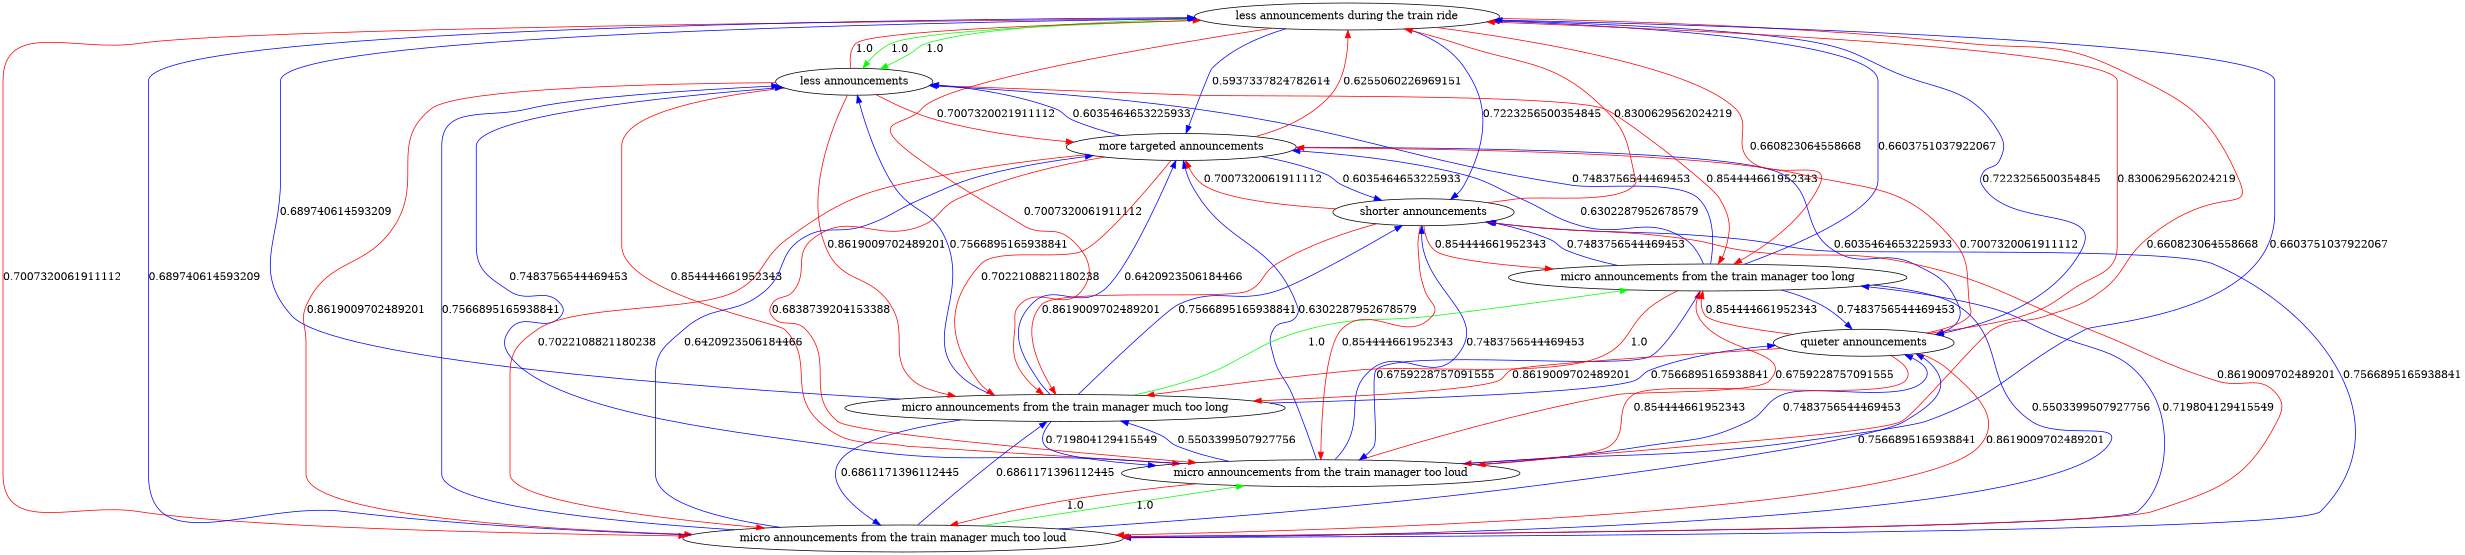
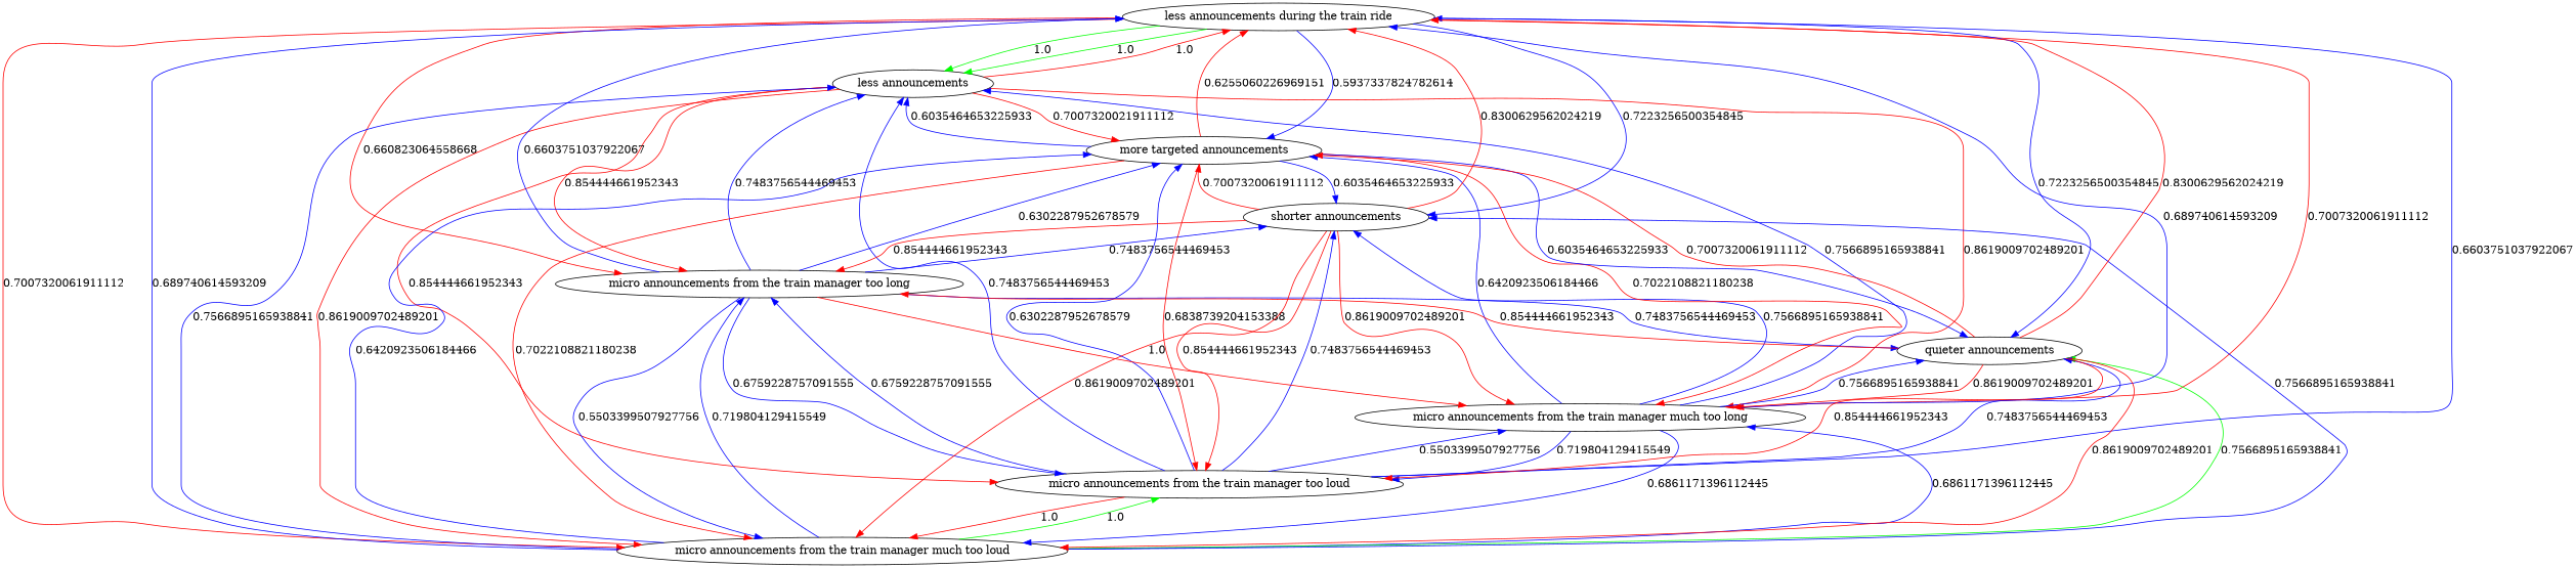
  digraph {
    edge [color=blue]
    "less announcements during the train ride"
    "less announcements"
    "micro announcements from the train manager much too loud"
    "micro announcements from the train manager too loud"
    "micro announcements from the train manager much too long"
    "micro announcements from the train manager too long"
    "more targeted announcements"
    "quieter announcements"
    "shorter announcements"
    "less announcements during the train ride" -> "less announcements" [color=green label=1.0]
    "less announcements during the train ride" -> "less announcements" [color=green label=1.0]
    "less announcements during the train ride" -> "micro announcements from the train manager much too loud" [color=red label=0.7007320061911112]
-   "less announcements during the train ride" -> "micro announcements from the train manager too loud" [color=red label=0.660823064558668]
    "less announcements during the train ride" -> "micro announcements from the train manager much too long" [color=red label=0.7007320061911112]
    "less announcements during the train ride" -> "micro announcements from the train manager too long" [color=red label=0.660823064558668]
    "less announcements during the train ride" -> "more targeted announcements" [label=0.5937337824782614]
    "less announcements during the train ride" -> "quieter announcements" [label=0.7223256500354845]
    "less announcements during the train ride" -> "shorter announcements" [label=0.7223256500354845]
    "less announcements" -> "less announcements during the train ride" [color=red label=1.0]
    "less announcements" -> "micro announcements from the train manager much too loud" [color=red label=0.8619009702489201]
    "less announcements" -> "micro announcements from the train manager too loud" [color=red label=0.854444661952343]
    "less announcements" -> "micro announcements from the train manager much too long" [color=red label=0.8619009702489201]
    "less announcements" -> "micro announcements from the train manager too long" [color=red label=0.854444661952343]
    "less announcements" -> "more targeted announcements" [color=red label=0.7007320021911112]
    "micro announcements from the train manager much too loud" -> "less announcements during the train ride" [label=0.689740614593209]
    "micro announcements from the train manager much too loud" -> "less announcements" [label=0.7566895165938841]
    "micro announcements from the train manager much too loud" -> "micro announcements from the train manager too loud" [color=green label=1.0]
    "micro announcements from the train manager much too loud" -> "micro announcements from the train manager much too long" [label=0.6861171396112445]
    "micro announcements from the train manager much too loud" -> "micro announcements from the train manager too long" [label=0.719804129415549]
    "micro announcements from the train manager much too loud" -> "more targeted announcements" [label=0.6420923506184466]
-   "micro announcements from the train manager much too loud" -> "quieter announcements" [label=0.7566895165938841]
+   "micro announcements from the train manager much too loud" -> "quieter announcements" [color=green label=0.7566895165938841]
    "micro announcements from the train manager much too loud" -> "shorter announcements" [label=0.7566895165938841]
    "micro announcements from the train manager too loud" -> "less announcements during the train ride" [label=0.6603751037922067]
    "micro announcements from the train manager too loud" -> "less announcements" [label=0.7483756544469453]
    "micro announcements from the train manager too loud" -> "micro announcements from the train manager much too loud" [color=red label=1.0]
    "micro announcements from the train manager too loud" -> "micro announcements from the train manager much too long" [label=0.5503399507927756]
-   "micro announcements from the train manager too loud" -> "micro announcements from the train manager too long" [color=red label=0.6759228757091555]
+   "micro announcements from the train manager too loud" -> "micro announcements from the train manager too long" [label=0.6759228757091555]
    "micro announcements from the train manager too loud" -> "more targeted announcements" [label=0.6302287952678579]
    "micro announcements from the train manager too loud" -> "quieter announcements" [label=0.7483756544469453]
    "micro announcements from the train manager too loud" -> "shorter announcements" [label=0.7483756544469453]
    "micro announcements from the train manager much too long" -> "less announcements during the train ride" [label=0.689740614593209]
    "micro announcements from the train manager much too long" -> "less announcements" [label=0.7566895165938841]
    "micro announcements from the train manager much too long" -> "micro announcements from the train manager much too loud" [label=0.6861171396112445]
    "micro announcements from the train manager much too long" -> "micro announcements from the train manager too loud" [label=0.719804129415549]
-   "micro announcements from the train manager much too long" -> "micro announcements from the train manager too long" [color=green label=1.0]
    "micro announcements from the train manager much too long" -> "more targeted announcements" [label=0.6420923506184466]
    "micro announcements from the train manager much too long" -> "quieter announcements" [label=0.7566895165938841]
    "micro announcements from the train manager much too long" -> "shorter announcements" [label=0.7566895165938841]
    "micro announcements from the train manager too long" -> "less announcements during the train ride" [label=0.6603751037922067]
    "micro announcements from the train manager too long" -> "less announcements" [label=0.7483756544469453]
    "micro announcements from the train manager too long" -> "micro announcements from the train manager much too loud" [label=0.5503399507927756]
    "micro announcements from the train manager too long" -> "micro announcements from the train manager too loud" [label=0.6759228757091555]
    "micro announcements from the train manager too long" -> "micro announcements from the train manager much too long" [color=red label=1.0]
    "micro announcements from the train manager too long" -> "more targeted announcements" [label=0.6302287952678579]
    "micro announcements from the train manager too long" -> "quieter announcements" [label=0.7483756544469453]
    "micro announcements from the train manager too long" -> "shorter announcements" [label=0.7483756544469453]
    "more targeted announcements" -> "less announcements during the train ride" [color=red label=0.6255060226969151]
    "more targeted announcements" -> "less announcements" [label=0.6035464653225933]
    "more targeted announcements" -> "micro announcements from the train manager much too loud" [color=red label=0.7022108821180238]
    "more targeted announcements" -> "micro announcements from the train manager too loud" [color=red label=0.6838739204153388]
    "more targeted announcements" -> "micro announcements from the train manager much too long" [color=red label=0.7022108821180238]
    "more targeted announcements" -> "quieter announcements" [label=0.6035464653225933]
    "more targeted announcements" -> "shorter announcements" [label=0.6035464653225933]
    "quieter announcements" -> "less announcements during the train ride" [color=red label=0.8300629562024219]
    "quieter announcements" -> "micro announcements from the train manager much too loud" [color=red label=0.8619009702489201]
    "quieter announcements" -> "micro announcements from the train manager too loud" [color=red label=0.854444661952343]
    "quieter announcements" -> "micro announcements from the train manager much too long" [color=red label=0.8619009702489201]
    "quieter announcements" -> "micro announcements from the train manager too long" [color=red label=0.854444661952343]
    "quieter announcements" -> "more targeted announcements" [color=red label=0.7007320061911112]
    "shorter announcements" -> "less announcements during the train ride" [color=red label=0.8300629562024219]
    "shorter announcements" -> "micro announcements from the train manager much too loud" [color=red label=0.8619009702489201]
    "shorter announcements" -> "micro announcements from the train manager too loud" [color=red label=0.854444661952343]
    "shorter announcements" -> "micro announcements from the train manager much too long" [color=red label=0.8619009702489201]
    "shorter announcements" -> "micro announcements from the train manager too long" [color=red label=0.854444661952343]
    "shorter announcements" -> "more targeted announcements" [color=red label=0.7007320061911112]
  }
